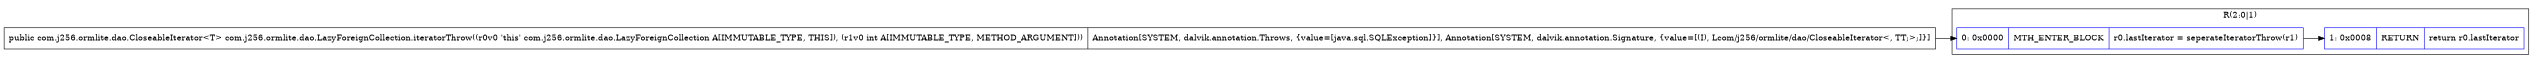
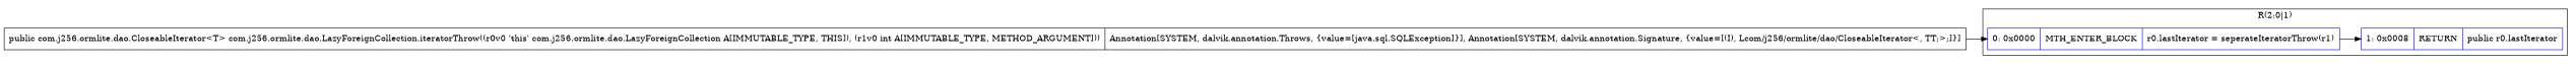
  digraph {
    rankdir=LR
    node [color=blue shape=record]
    n1 [label="{0\:\ 0x0000|MTH_ENTER_BLOCK\l|r0.lastIterator = seperateIteratorThrow(r1)\l}"]
-   n2 [label="{1\:\ 0x0008|RETURN\l|return r0.lastIterator\l}"]
+   n2 [label="{1\:\ 0x0008|RETURN\l|public r0.lastIterator\l}"]
    n3 [label="{public com.j256.ormlite.dao.CloseableIterator\<T\> com.j256.ormlite.dao.LazyForeignCollection.iteratorThrow((r0v0 'this' com.j256.ormlite.dao.LazyForeignCollection A[IMMUTABLE_TYPE, THIS]), (r1v0 int A[IMMUTABLE_TYPE, METHOD_ARGUMENT]))  | Annotation[SYSTEM, dalvik.annotation.Throws, \{value=[java.sql.SQLException]\}], Annotation[SYSTEM, dalvik.annotation.Signature, \{value=[(I), Lcom\/j256\/ormlite\/dao\/CloseableIterator\<, TT;\>;]\}]\l}" color=""]
    subgraph cluster_1 {
      label="R(2:0|1)"
      n1
      n2
    }
    n1 -> n2
    n3 -> n1
  }
